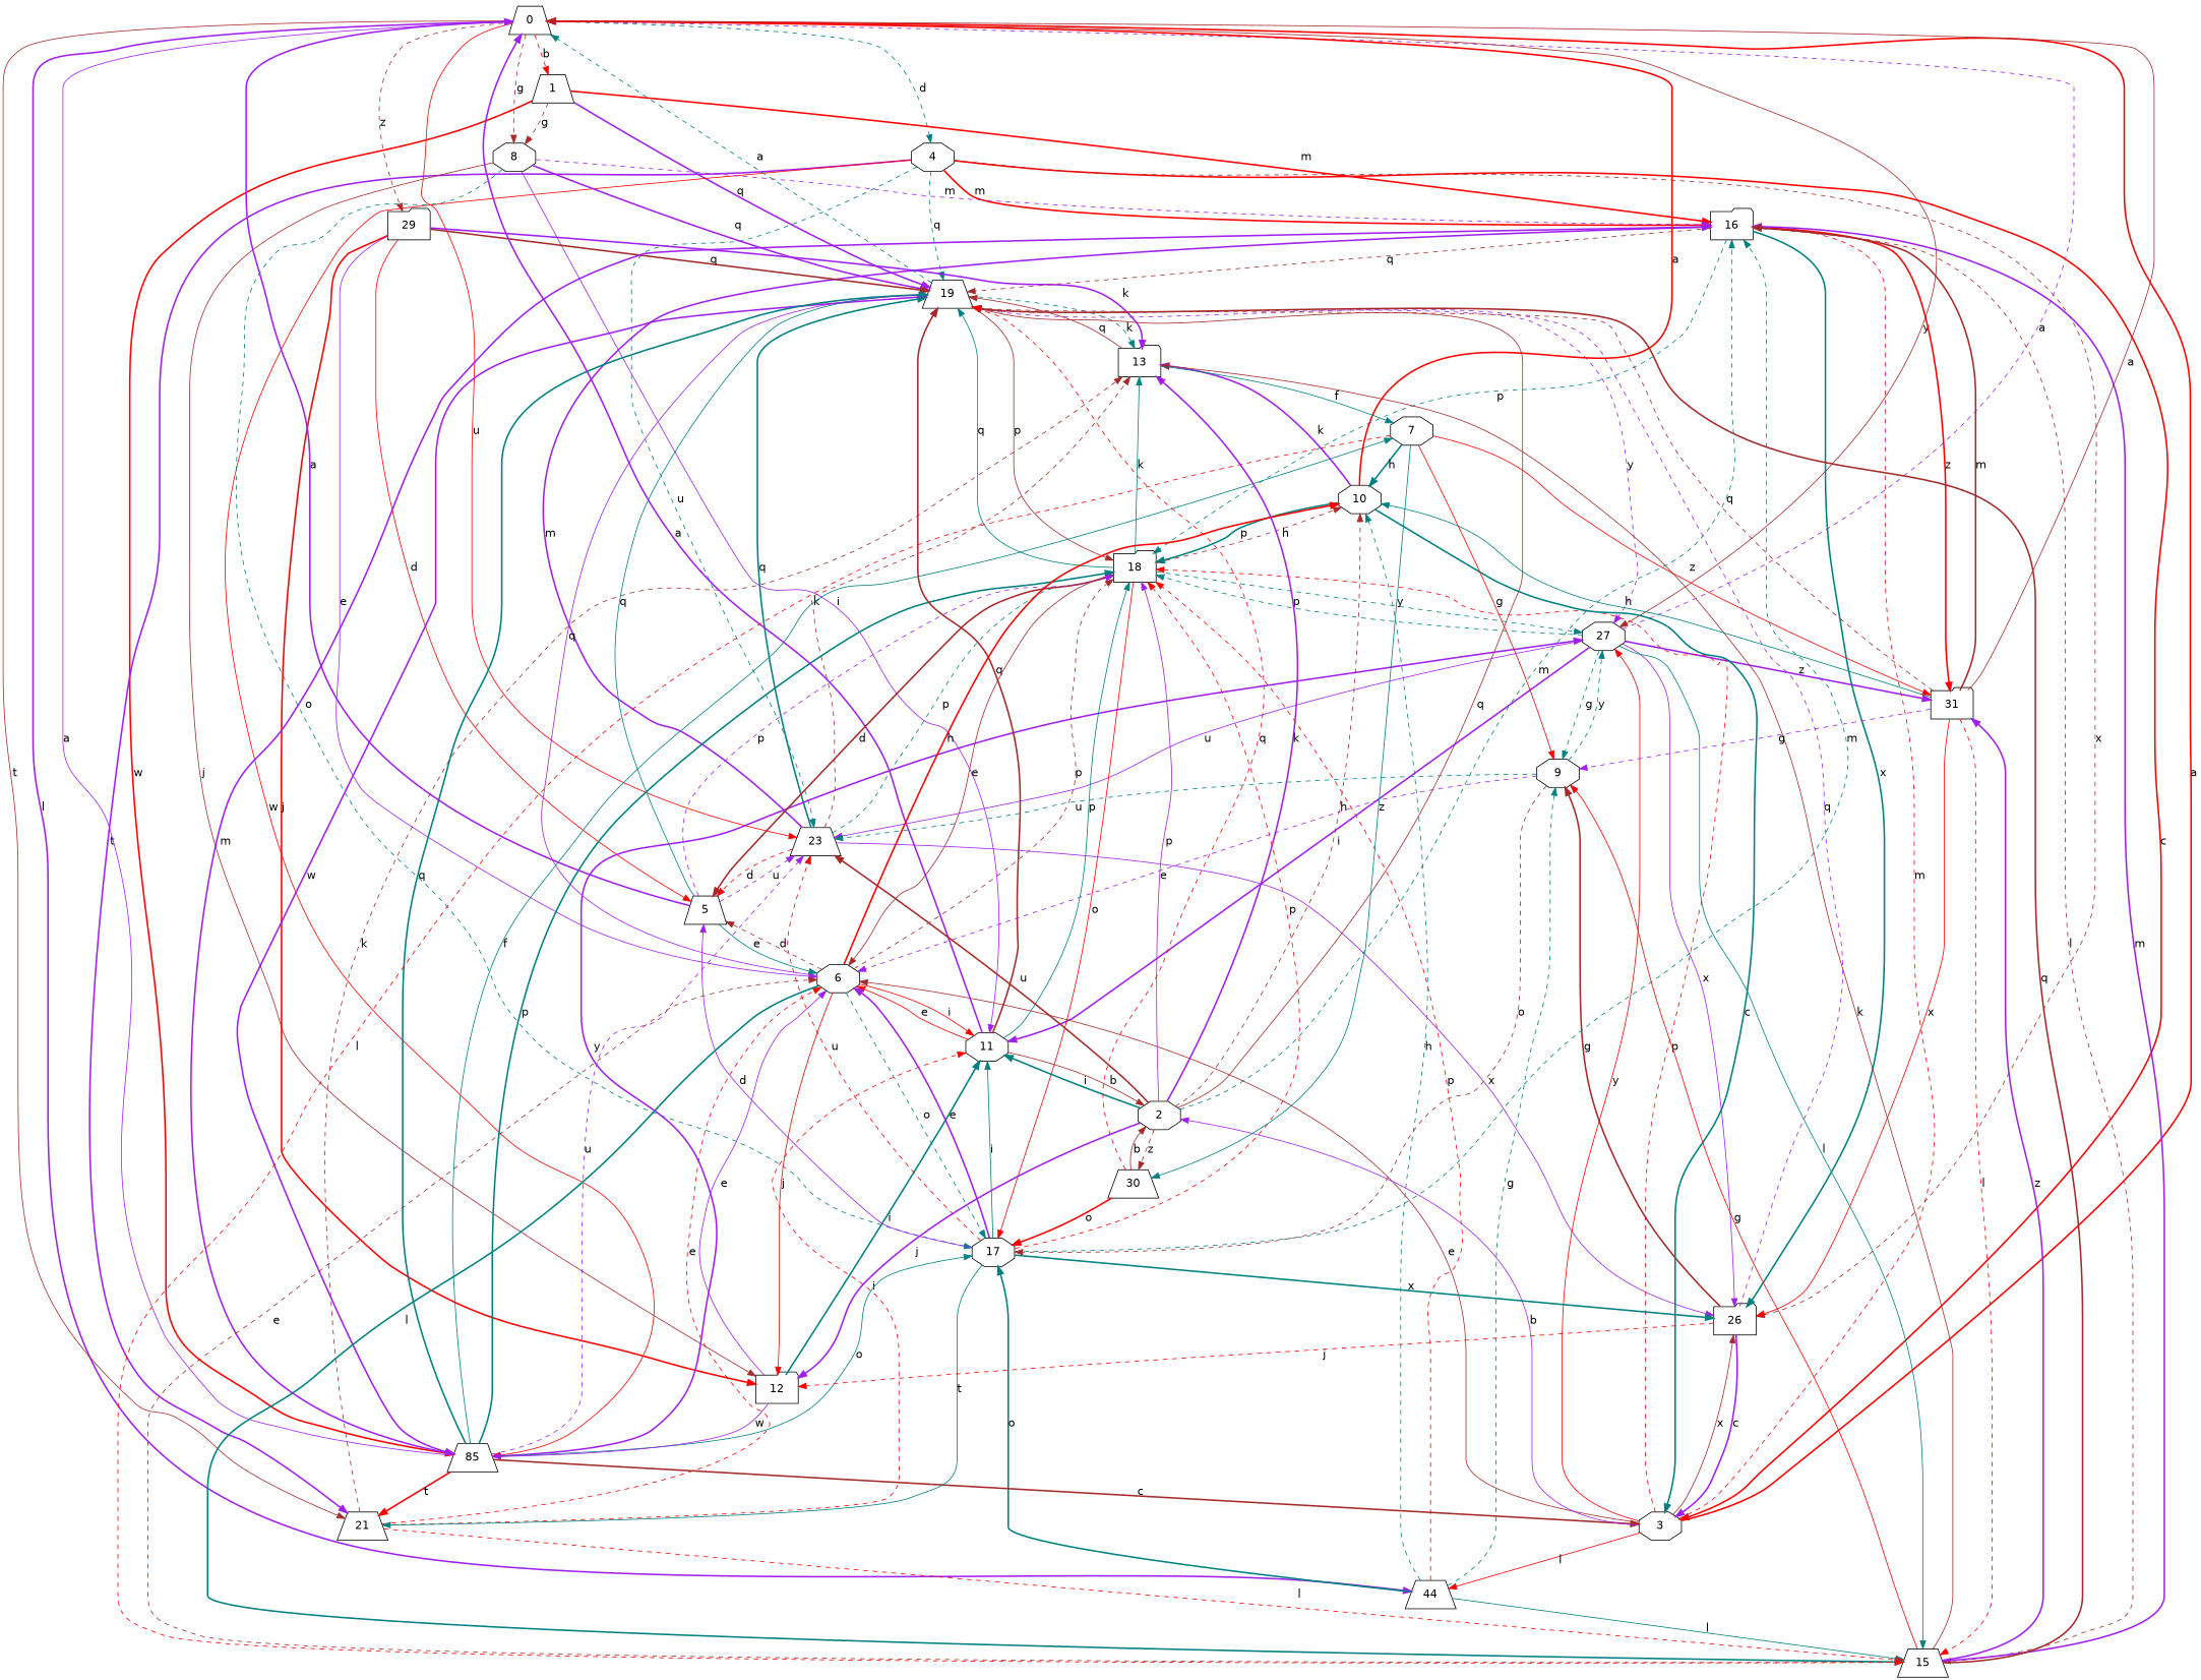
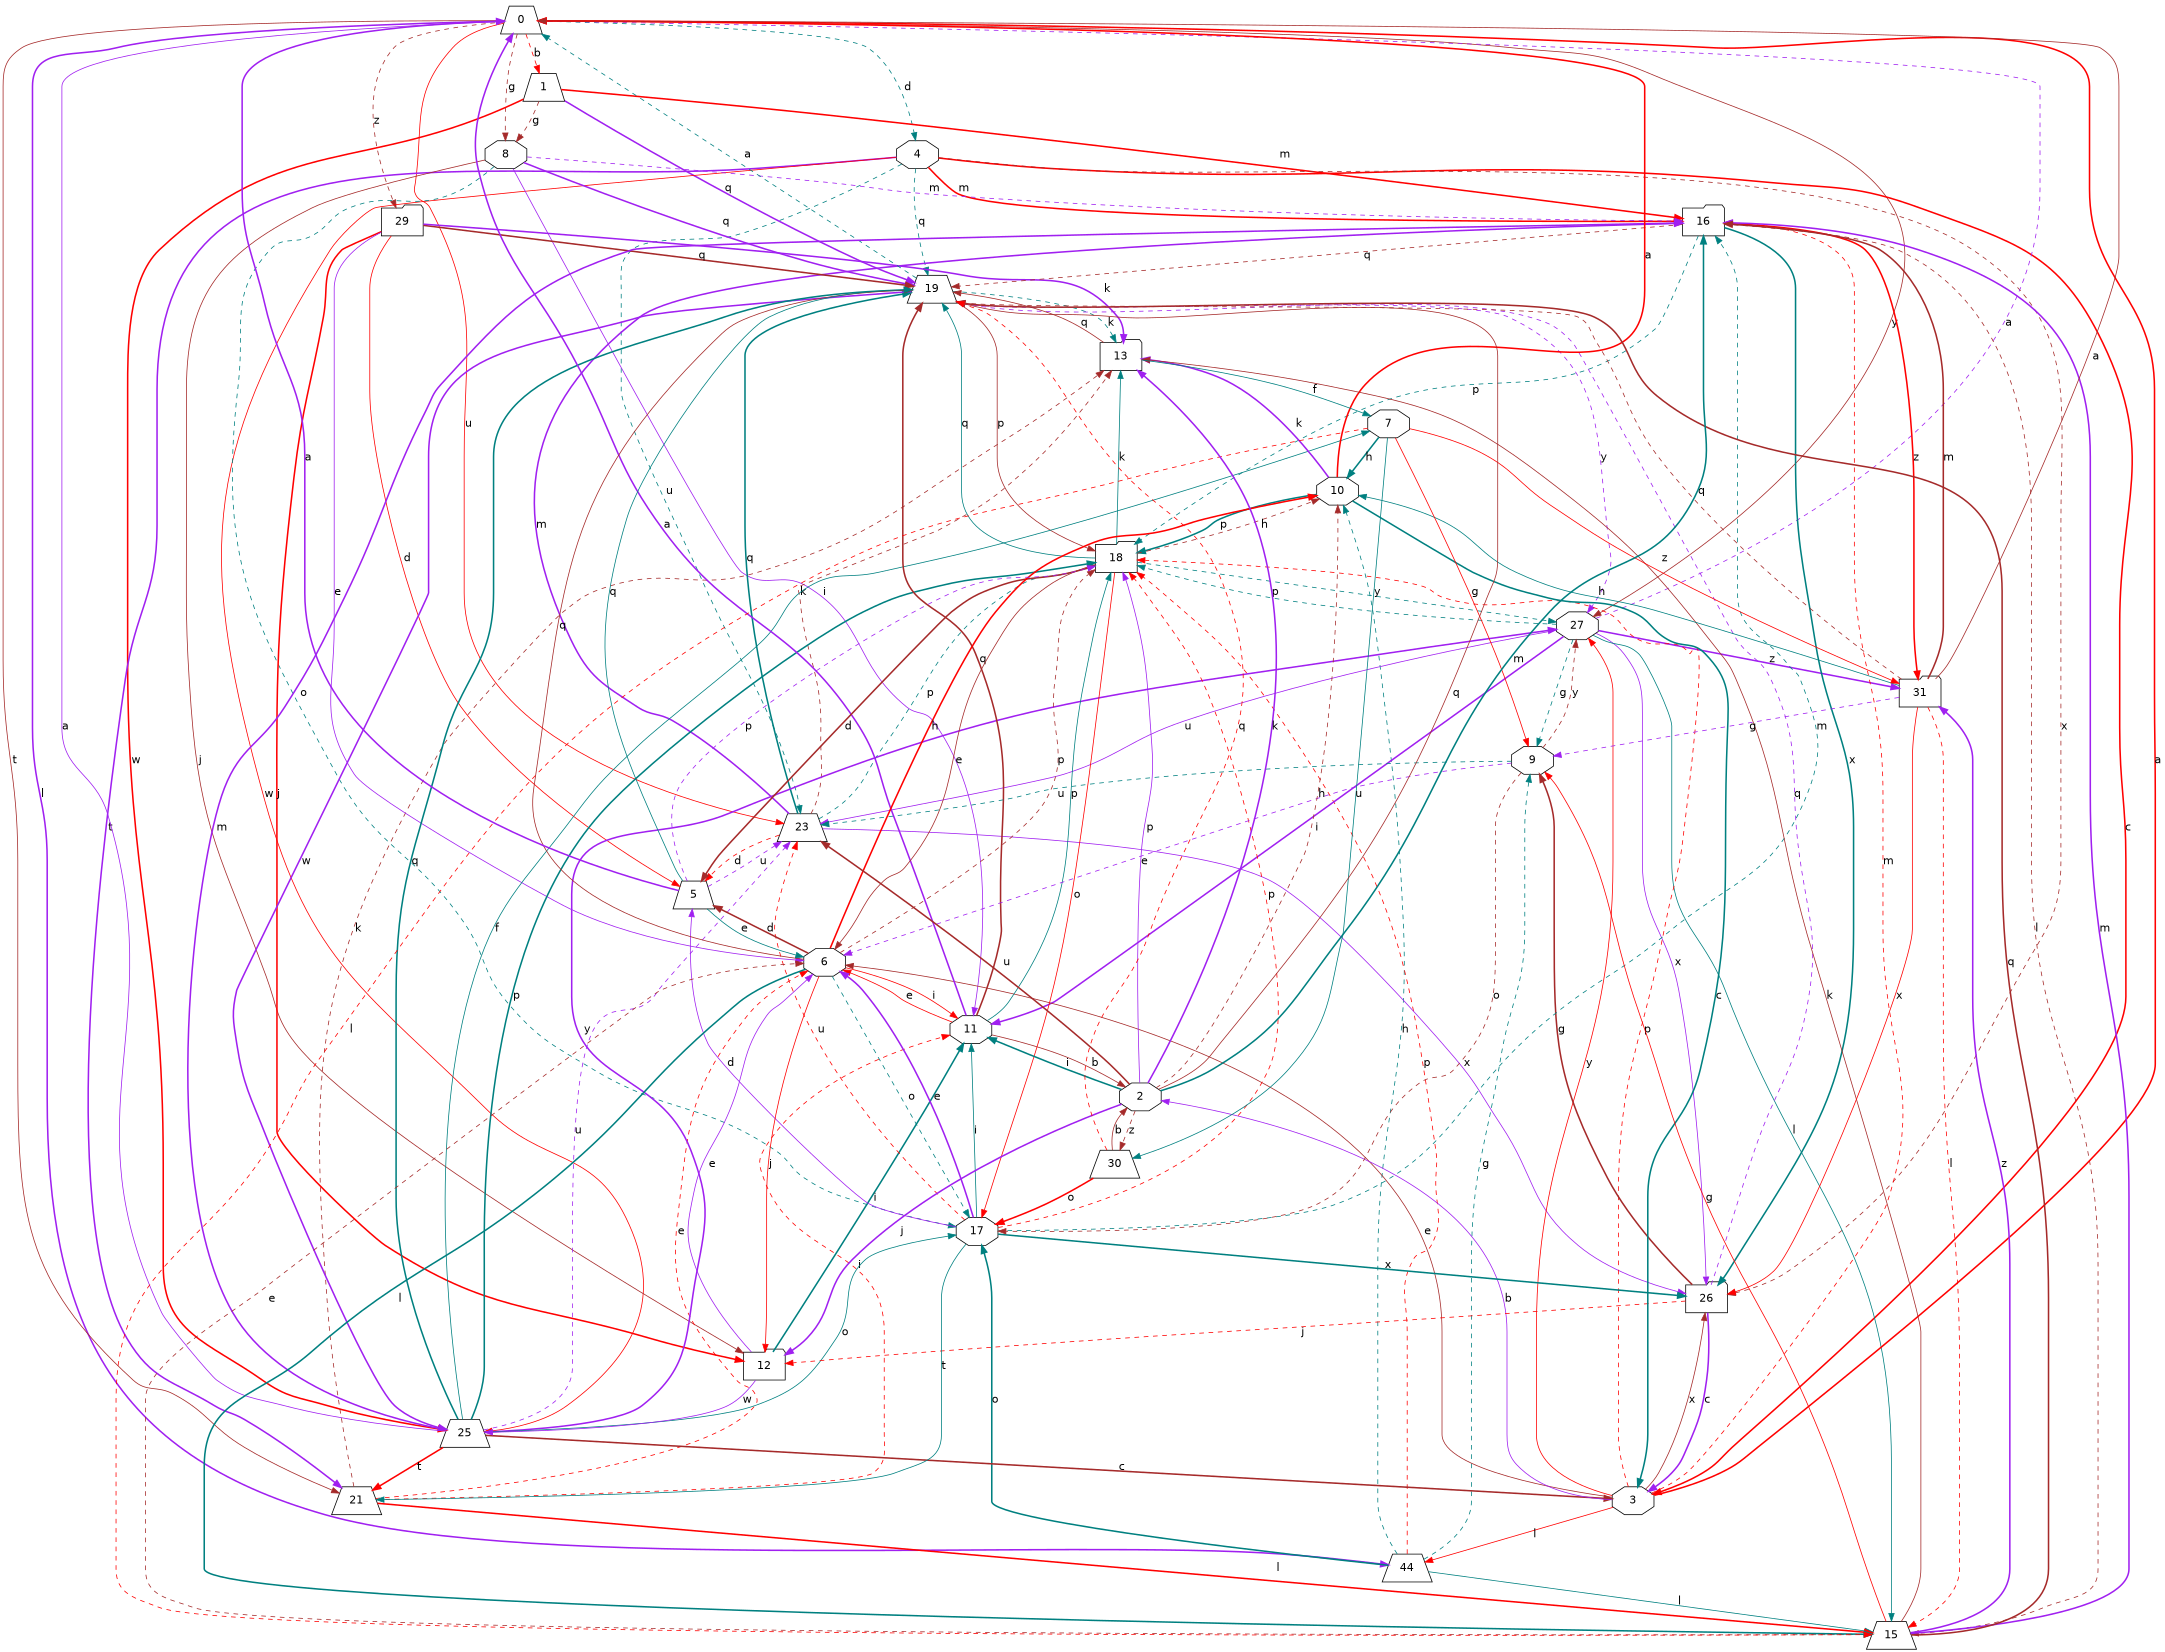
  strict digraph {
    fontname="DejaVu Sans"
    node [fontname="DejaVu Sans" shape=octagon]
    edge [color=teal fontname="DejaVu Sans" style=dashed]
    0 [shape=trapezium]
    1 [shape=trapezium]
    4
    8
    n5 [label=44 shape=trapezium]
    21 [shape=trapezium]
    23 [shape=trapezium]
    27
    29 [shape=folder]
    16 [shape=folder]
    19 [shape=trapezium]
-   25 [shape=trapezium label=85]
+   25 [shape=trapezium]
    3
    26 [shape=folder]
    11
    12 [shape=folder]
    17
    10
    18 [shape=folder]
    15 [shape=trapezium]
    9
    13 [shape=folder]
    6
    5 [shape=trapezium]
    31 [shape=folder]
    7
    2
    30 [shape=trapezium]
    0 -> 1 [color=red label=b]
    0 -> 4 [label=d]
    0 -> 8 [color=brown label=g]
    0 -> n5 [color=purple label=l style=bold]
    0 -> 21 [color=brown label=t style=solid]
    0 -> 23 [color=red label=u style=solid]
    0 -> 27 [color=brown label=y style=solid]
    0 -> 29 [color=brown label=z]
    1 -> 8 [color=brown label=g]
    1 -> 16 [color=red label=m style=bold]
    1 -> 19 [color=purple label=q style=bold]
    1 -> 25 [color=red label=w style=bold]
    4 -> 21 [color=purple label=t style=bold]
    4 -> 23 [label=u]
    4 -> 16 [color=red label=m style=bold]
    4 -> 19 [label=q]
    4 -> 25 [color=red label=w style=solid]
    4 -> 3 [color=red label=c style=bold]
    4 -> 26 [color=brown label=x]
    8 -> 16 [color=purple label=m]
    8 -> 19 [color=purple label=q style=bold]
    8 -> 11 [color=purple label=i style=solid]
    8 -> 12 [color=brown label=j style=solid]
    8 -> 17 [label=o]
    n5 -> 17 [label=o style=bold]
    n5 -> 10 [label=h]
    n5 -> 18 [color=red label=p]
    n5 -> 15 [label=l style=solid]
    n5 -> 9 [label=g]
    21 -> 11 [color=red label=i]
-   21 -> 15 [color=red label=l]
+   21 -> 15 [color=red label=l style=bold]
    21 -> 13 [color=brown label=k]
    21 -> 6 [color=red label=e]
    23 -> 16 [color=purple label=m style=bold]
    23 -> 19 [label=q style=bold]
    23 -> 26 [color=purple label=x style=solid]
    23 -> 18 [label=p]
    23 -> 13 [color=brown label=k]
    23 -> 5 [color=red label=d]
    27 -> 0 [color=purple label=a]
    27 -> 23 [color=purple label=u style=solid]
    27 -> 26 [color=purple label=x style=solid]
    27 -> 11 [color=purple label=i style=bold]
    27 -> 18 [label=p]
    27 -> 15 [label=l style=solid]
    27 -> 9 [label=g]
    27 -> 31 [color=purple label=z style=bold]
    29 -> 19 [color=brown label=q style=bold]
    29 -> 12 [color=red label=j style=bold]
    29 -> 13 [color=purple label=k style=bold]
    29 -> 6 [color=purple label=e style=solid]
    29 -> 5 [color=red label=d style=solid]
    16 -> 19 [color=brown label=q]
    16 -> 26 [label=x style=bold]
    16 -> 18 [label=p]
    16 -> 15 [color=brown label=l]
    16 -> 31 [color=red label=z style=bold]
    19 -> 0 [label=a]
    19 -> 27 [color=purple label=y]
    19 -> 25 [color=purple label=w style=bold]
    19 -> 18 [color=brown label=p style=solid]
    19 -> 13 [label=k]
    25 -> 0 [color=purple label=a style=solid]
    25 -> 21 [color=red label=t style=bold]
    25 -> 23 [color=purple label=u]
    25 -> 27 [color=purple label=y style=bold]
    25 -> 16 [color=purple label=m style=bold]
    25 -> 19 [label=q style=bold]
    25 -> 3 [color=brown label=c style=bold]
    25 -> 17 [label=o style=solid]
    25 -> 18 [label=p style=bold]
    25 -> 7 [label=f style=solid]
    3 -> 0 [color=red label=a style=bold]
    3 -> n5 [color=red label=l style=solid]
    3 -> 27 [color=red label=y style=solid]
    3 -> 16 [color=red label=m]
    3 -> 26 [color=brown label=x style=solid]
    3 -> 18 [color=red label=p]
    3 -> 6 [color=brown label=e style=solid]
    3 -> 2 [color=purple label=b style=solid]
    26 -> 19 [color=purple label=q]
    26 -> 3 [color=purple label=c style=bold]
    26 -> 12 [color=red label=j]
    26 -> 9 [color=brown label=g style=bold]
    11 -> 0 [color=purple label=a style=bold]
    11 -> 19 [color=brown label=q style=bold]
    11 -> 18 [label=p style=solid]
    11 -> 6 [color=red label=e style=solid]
    11 -> 2 [color=brown label=b style=solid]
    12 -> 25 [color=purple label=w style=solid]
    12 -> 11 [label=i style=bold]
    12 -> 6 [color=purple label=e style=solid]
    17 -> 21 [label=t style=solid]
    17 -> 23 [color=red label=u]
    17 -> 16 [label=m]
    17 -> 26 [label=x style=bold]
    17 -> 11 [label=i style=solid]
    17 -> 18 [color=red label=p]
    17 -> 6 [color=purple label=e style=bold]
    17 -> 5 [color=purple label=d style=solid]
    10 -> 0 [color=red label=a style=bold]
    10 -> 3 [label=c style=bold]
    10 -> 18 [label=p style=bold]
    10 -> 13 [color=purple label=k style=bold]
    18 -> 27 [label=y]
    18 -> 19 [label=q style=solid]
    18 -> 17 [color=red label=o style=solid]
    18 -> 10 [color=brown label=h]
    18 -> 13 [label=k style=solid]
    18 -> 6 [color=brown label=e style=solid]
    18 -> 5 [color=brown label=d style=bold]
    15 -> 16 [color=purple label=m style=bold]
    15 -> 19 [color=brown label=q style=bold]
    15 -> 9 [color=red label=g style=solid]
    15 -> 13 [color=brown label=k style=solid]
    15 -> 6 [color=brown label=e]
    15 -> 31 [color=purple label=z style=bold]
    9 -> 23 [label=u]
-   9 -> 27 [label=y]
+   9 -> 27 [color=brown label=y]
    9 -> 17 [color=brown label=o]
    9 -> 6 [color=purple label=e]
    13 -> 19 [color=brown label=q style=solid]
    13 -> 7 [label=f style=solid]
-   6 -> 19 [color=purple label=q style=solid]
+   6 -> 19 [color=brown label=q style=solid]
    6 -> 11 [color=red label=i style=solid]
    6 -> 12 [color=red label=j style=solid]
    6 -> 17 [label=o]
    6 -> 10 [color=red label=h style=bold]
    6 -> 18 [color=brown label=p]
    6 -> 15 [label=l style=bold]
-   6 -> 5 [color=brown label=d]
+   6 -> 5 [color=brown label=d style=bold]
    5 -> 0 [color=purple label=a style=bold]
    5 -> 23 [color=purple label=u]
    5 -> 19 [label=q style=solid]
    5 -> 18 [color=purple label=p]
    5 -> 6 [label=e style=solid]
    31 -> 0 [color=brown label=a style=solid]
    31 -> 16 [color=brown label=m style=bold]
    31 -> 19 [color=brown label=q]
    31 -> 26 [color=red label=x style=solid]
    31 -> 10 [label=h style=solid]
    31 -> 15 [color=red label=l]
    31 -> 9 [color=purple label=g]
    7 -> 10 [label=h style=bold]
    7 -> 15 [color=red label=l]
    7 -> 9 [color=red label=g style=solid]
    7 -> 31 [color=red label=z style=solid]
-   7 -> 30 [label=z style=solid]
+   7 -> 30 [label=u style=solid]
    2 -> 23 [color=brown label=u style=bold]
-   2 -> 16 [label=m]
+   2 -> 16 [label=m style=bold]
    2 -> 19 [color=brown label=q style=solid]
    2 -> 11 [label=i style=bold]
    2 -> 12 [color=purple label=j style=bold]
    2 -> 10 [color=brown label=h]
    2 -> 18 [color=purple label=p style=solid]
    2 -> 13 [color=purple label=k style=bold]
    2 -> 30 [color=brown label=z]
    30 -> 19 [color=red label=q]
    30 -> 17 [color=red label=o style=bold]
    30 -> 2 [color=brown label=b style=solid]
  }
